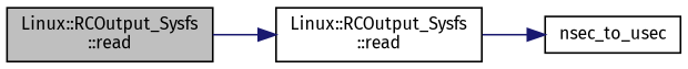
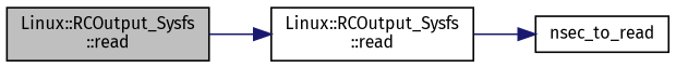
  digraph {
    rankdir=LR
    fontname="Fira Sans"
    node [color=black fillcolor=white fontname="Fira Sans" fontsize=10 shape=record style=filled]
    edge [color=midnightblue fontname="Fira Sans" fontsize=10 labelfontname=Helvetica labelfontsize=10 style=solid]
    n1 [fillcolor=grey75 fontcolor=black height=0.2 label="Linux::RCOutput_Sysfs\l::read" width=0.4]
    n2 [height=0.2 label="Linux::RCOutput_Sysfs\l::read" width=0.4]
-   n3 [height=0.2 label=nsec_to_usec width=0.4]
+   n3 [height=0.2 label=nsec_to_read width=0.4]
    n1 -> n2
    n2 -> n3
  }
